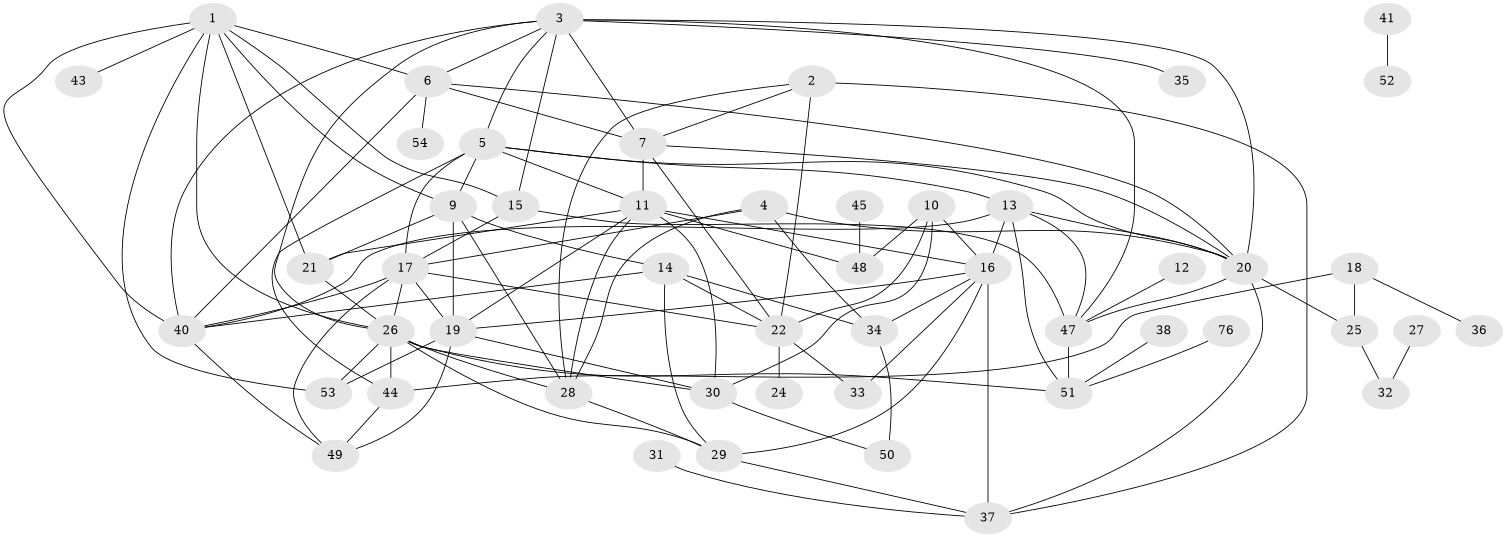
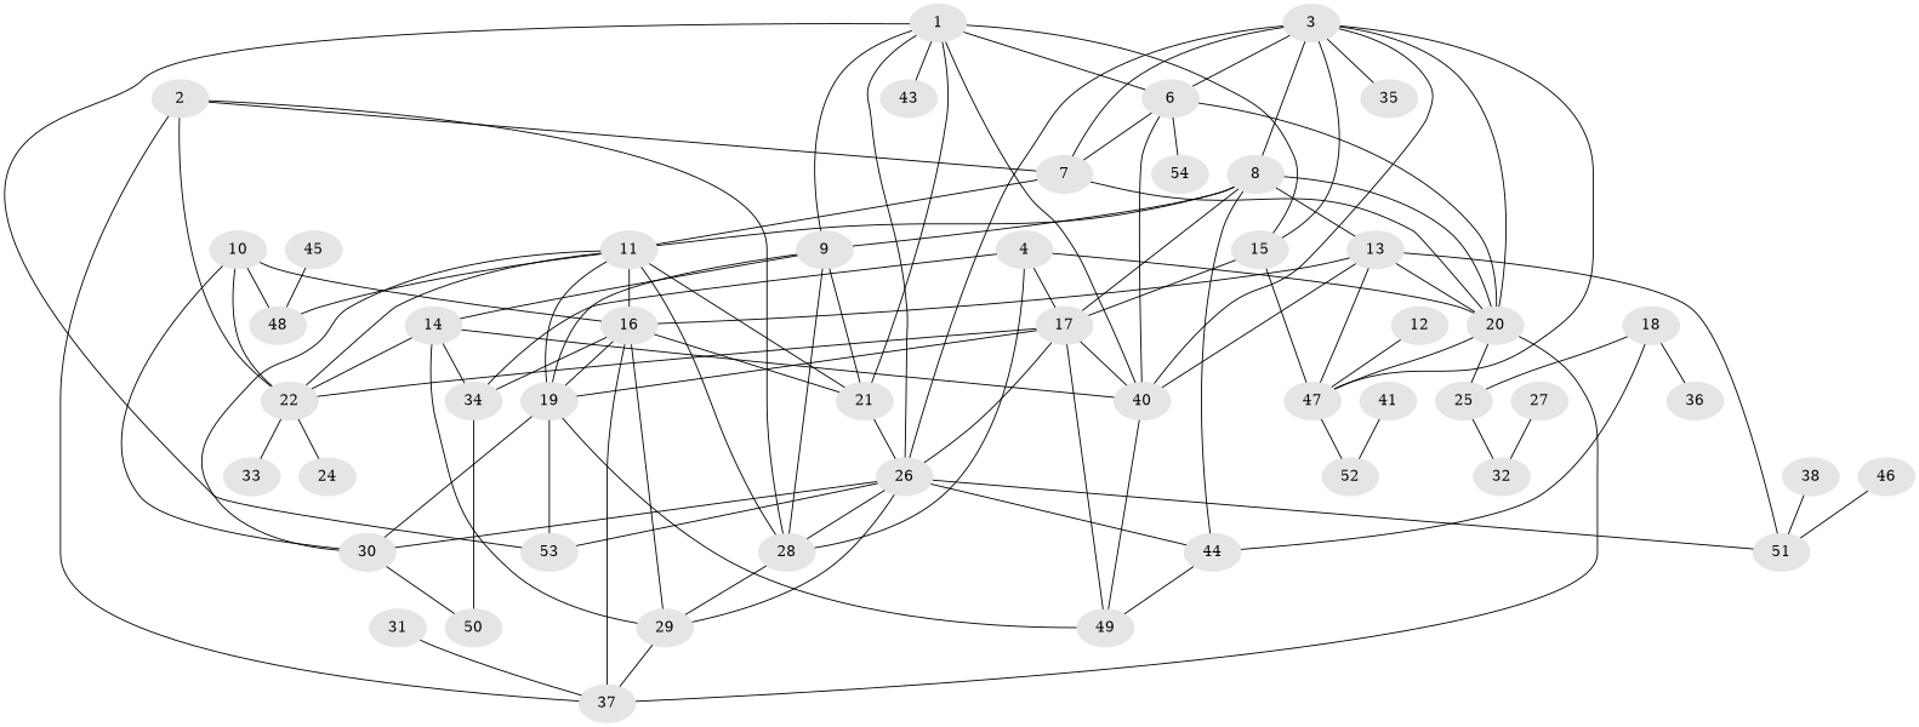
  graph {
    node [color=gray90 style=filled]
    edge [weight=1.0]
    1
    6
    9
    15
    21
    26
    40
    43
    53
    7
    20
    54
    28
    14
    19
    47
    17
    44
    30
    51
    29
    49
    2
    22
    37
    11
    24
    33
    3
-   5
+   5 [label=8]
    35
    13
    25
    52
    4
    34
    50
    16
    48
    10
    12
    18
    36
    32
    27
    31
    38
    41
    45
-   46 [label=76]
+   46
    1 -- 6
    1 -- 9
    1 -- 15
    1 -- 21
    1 -- 26
    1 -- 40
    1 -- 43
    1 -- 53
    6 -- 40
    6 -- 7
    6 -- 20
    6 -- 54
    9 -- 21
    9 -- 28
    9 -- 14
    9 -- 19
    15 -- 47
    15 -- 17 [weight=2.0]
    21 -- 26
    26 -- 53
    26 -- 28
    26 -- 44
    26 -- 30
    26 -- 51
    26 -- 29
    40 -- 49
    7 -- 20
-   7 -- 22
+   11 -- 22
    7 -- 11
    20 -- 47
    20 -- 37
    20 -- 25
    28 -- 29
    14 -- 40
    14 -- 29
    14 -- 22
    14 -- 34
    19 -- 53
    19 -- 30
    19 -- 49
-   47 -- 51
+   47 -- 52
    17 -- 26
    17 -- 40
    17 -- 19
    17 -- 49
    17 -- 22
    44 -- 49
    30 -- 50
    29 -- 37
    2 -- 7
    2 -- 28
    2 -- 22 [weight=2.0]
    2 -- 37
    22 -- 24
    22 -- 33
    11 -- 21
    11 -- 28
    11 -- 19
    11 -- 30
    11 -- 16 [weight=2.0]
    11 -- 48
    3 -- 6
    3 -- 15
    3 -- 26
    3 -- 40
    3 -- 7 [weight=2.0]
    3 -- 20
    3 -- 47
    3 -- 5
    3 -- 35
    5 -- 9
    5 -- 20
    5 -- 17
    5 -- 44
    5 -- 11
    5 -- 13
    13 -- 40
    13 -- 20
    13 -- 47
    13 -- 51
    13 -- 16
    25 -- 32
    4 -- 20
    4 -- 28
    4 -- 17 [weight=2.0]
    4 -- 34
    34 -- 50
-   16 -- 33
+   16 -- 21
    16 -- 19
    16 -- 29
    16 -- 37
    16 -- 34
    10 -- 30
    10 -- 22
    10 -- 16
    10 -- 48
    12 -- 47
    18 -- 44
    18 -- 25
    18 -- 36
    27 -- 32
    31 -- 37
    38 -- 51
    41 -- 52
    45 -- 48
    46 -- 51
  }
